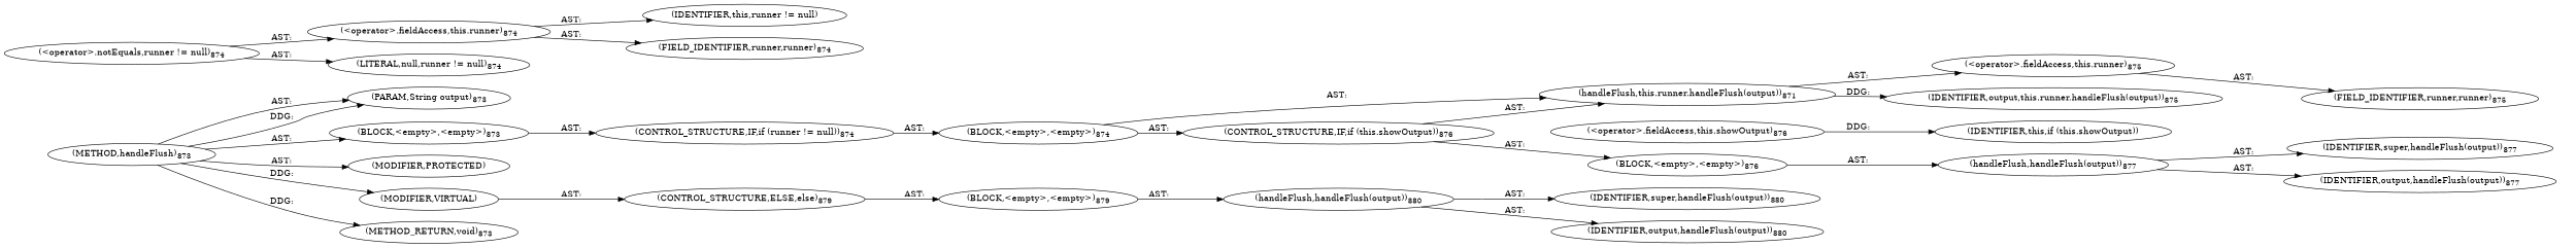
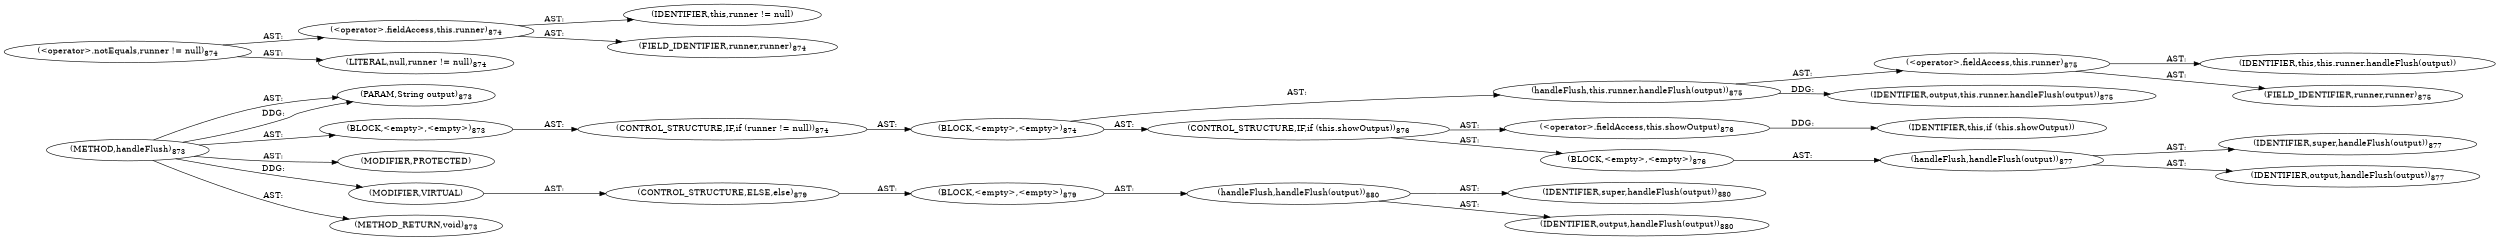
  digraph {
    rankdir=LR
    n1 [label=<(METHOD,handleFlush)<SUB>873</SUB>>]
    n2 [label=<(PARAM,String output)<SUB>873</SUB>>]
    n3 [label=<(BLOCK,&lt;empty&gt;,&lt;empty&gt;)<SUB>873</SUB>>]
    n4 [label=<(MODIFIER,PROTECTED)>]
    n5 [label=<(MODIFIER,VIRTUAL)>]
    n6 [label=<(METHOD_RETURN,void)<SUB>873</SUB>>]
    n7 [label=<(CONTROL_STRUCTURE,IF,if (runner != null))<SUB>874</SUB>>]
    n8 [label=<(CONTROL_STRUCTURE,ELSE,else)<SUB>879</SUB>>]
    n9 [label=<(BLOCK,&lt;empty&gt;,&lt;empty&gt;)<SUB>874</SUB>>]
    n10 [label=<(&lt;operator&gt;.notEquals,runner != null)<SUB>874</SUB>>]
    n11 [label=<(&lt;operator&gt;.fieldAccess,this.runner)<SUB>874</SUB>>]
    n12 [label=<(LITERAL,null,runner != null)<SUB>874</SUB>>]
-   n13 [label=<(handleFlush,this.runner.handleFlush(output))<SUB>871</SUB>>]
+   n13 [label=<(handleFlush,this.runner.handleFlush(output))<SUB>875</SUB>>]
    n14 [label=<(CONTROL_STRUCTURE,IF,if (this.showOutput))<SUB>876</SUB>>]
    n15 [label=<(BLOCK,&lt;empty&gt;,&lt;empty&gt;)<SUB>879</SUB>>]
    n16 [label=<(IDENTIFIER,this,runner != null)>]
    n17 [label=<(FIELD_IDENTIFIER,runner,runner)<SUB>874</SUB>>]
    n18 [label=<(&lt;operator&gt;.fieldAccess,this.runner)<SUB>875</SUB>>]
    n19 [label=<(IDENTIFIER,output,this.runner.handleFlush(output))<SUB>875</SUB>>]
    n20 [label=<(&lt;operator&gt;.fieldAccess,this.showOutput)<SUB>876</SUB>>]
    n21 [label=<(BLOCK,&lt;empty&gt;,&lt;empty&gt;)<SUB>876</SUB>>]
+   n22 [label=<(IDENTIFIER,this,this.runner.handleFlush(output))>]
    n23 [label=<(FIELD_IDENTIFIER,runner,runner)<SUB>875</SUB>>]
    n24 [label=<(IDENTIFIER,this,if (this.showOutput))>]
    n25 [label=<(handleFlush,handleFlush(output))<SUB>877</SUB>>]
    n26 [label=<(IDENTIFIER,super,handleFlush(output))<SUB>877</SUB>>]
    n27 [label=<(IDENTIFIER,output,handleFlush(output))<SUB>877</SUB>>]
    n28 [label=<(handleFlush,handleFlush(output))<SUB>880</SUB>>]
    n29 [label=<(IDENTIFIER,super,handleFlush(output))<SUB>880</SUB>>]
    n30 [label=<(IDENTIFIER,output,handleFlush(output))<SUB>880</SUB>>]
    n1 -> n2 [label="AST: "]
    n1 -> n2 [label="DDG: "]
    n1 -> n3 [label="AST: "]
    n1 -> n4 [label="AST: "]
    n1 -> n5 [label="DDG: "]
-   n1 -> n6 [label="DDG: "]
+   n1 -> n6 [label="AST: "]
    n3 -> n7 [label="AST: "]
    n5 -> n8 [label="AST: "]
    n7 -> n9 [label="AST: "]
    n8 -> n15 [label="AST: "]
    n9 -> n13 [label="AST: "]
    n9 -> n14 [label="AST: "]
    n10 -> n11 [label="AST: "]
    n10 -> n12 [label="AST: "]
    n11 -> n16 [label="AST: "]
    n11 -> n17 [label="AST: "]
    n13 -> n18 [label="AST: "]
    n13 -> n19 [label="DDG: "]
-   n14 -> n13 [label="AST: "]
+   n14 -> n20 [label="AST: "]
    n14 -> n21 [label="AST: "]
    n15 -> n28 [label="AST: "]
+   n18 -> n22 [label="AST: "]
    n18 -> n23 [label="AST: "]
    n20 -> n24 [label="DDG: "]
    n21 -> n25 [label="AST: "]
    n25 -> n26 [label="AST: "]
    n25 -> n27 [label="AST: "]
    n28 -> n29 [label="AST: "]
    n28 -> n30 [label="AST: "]
  }
